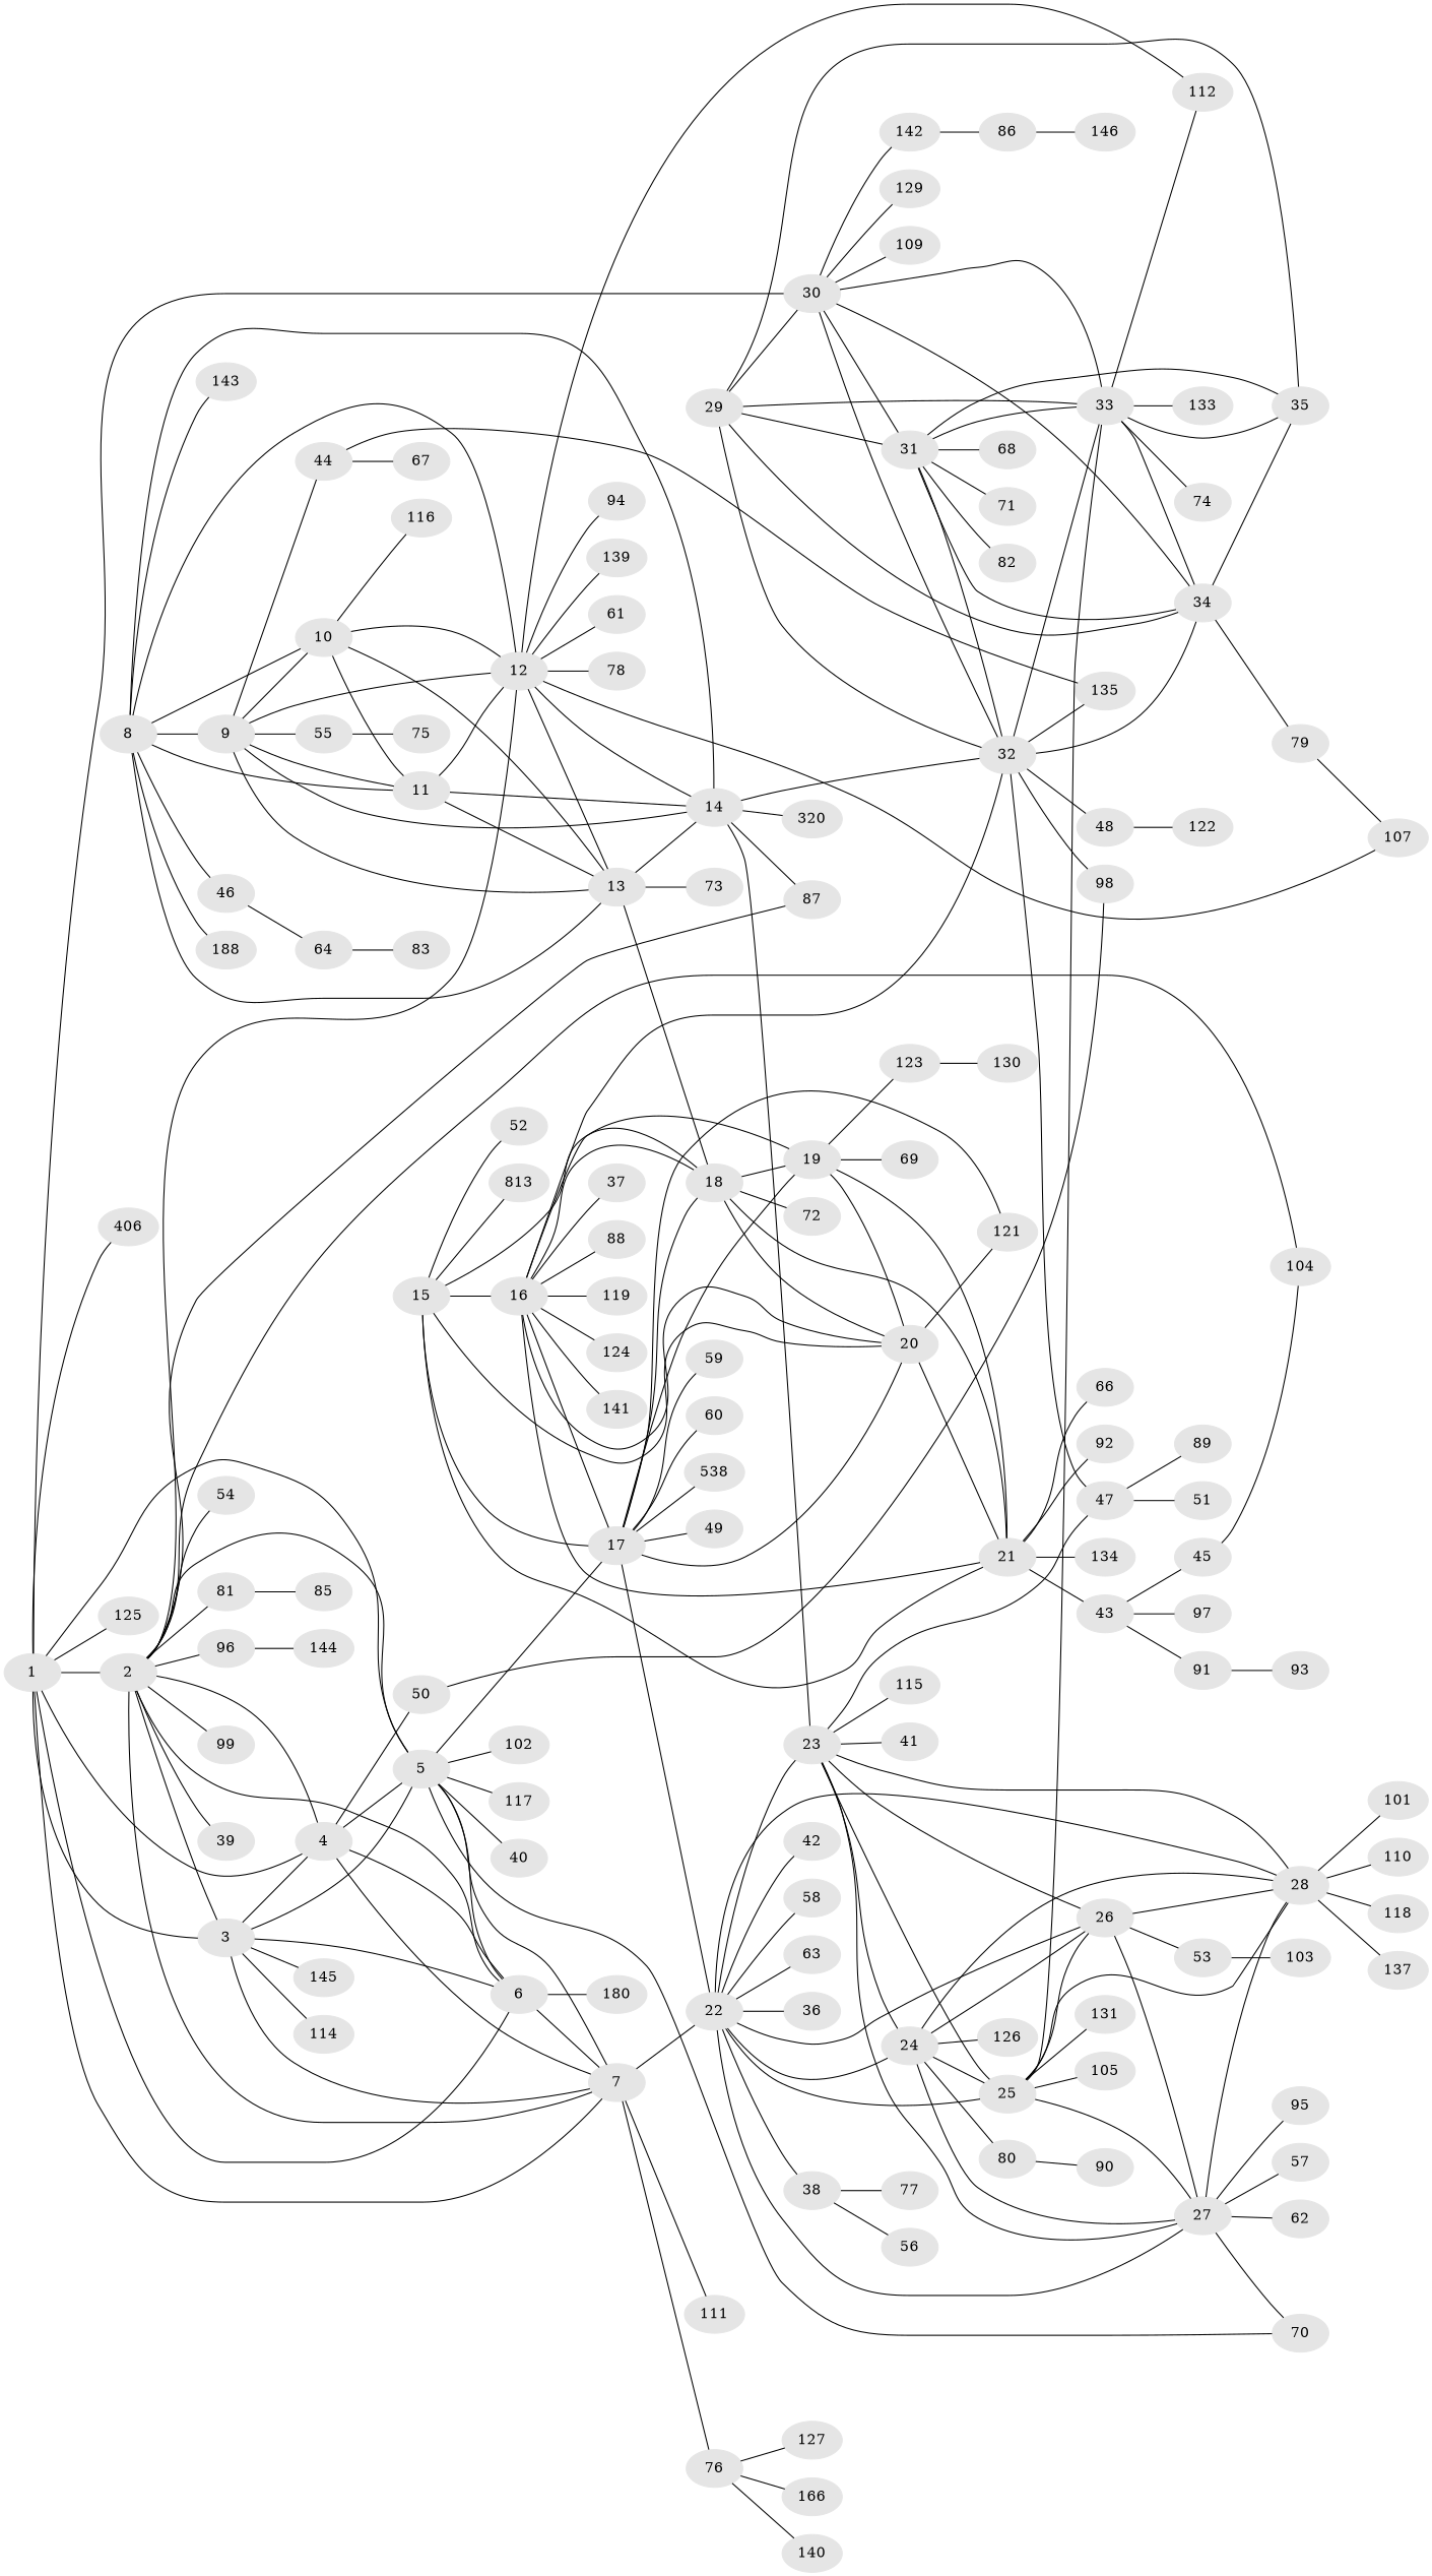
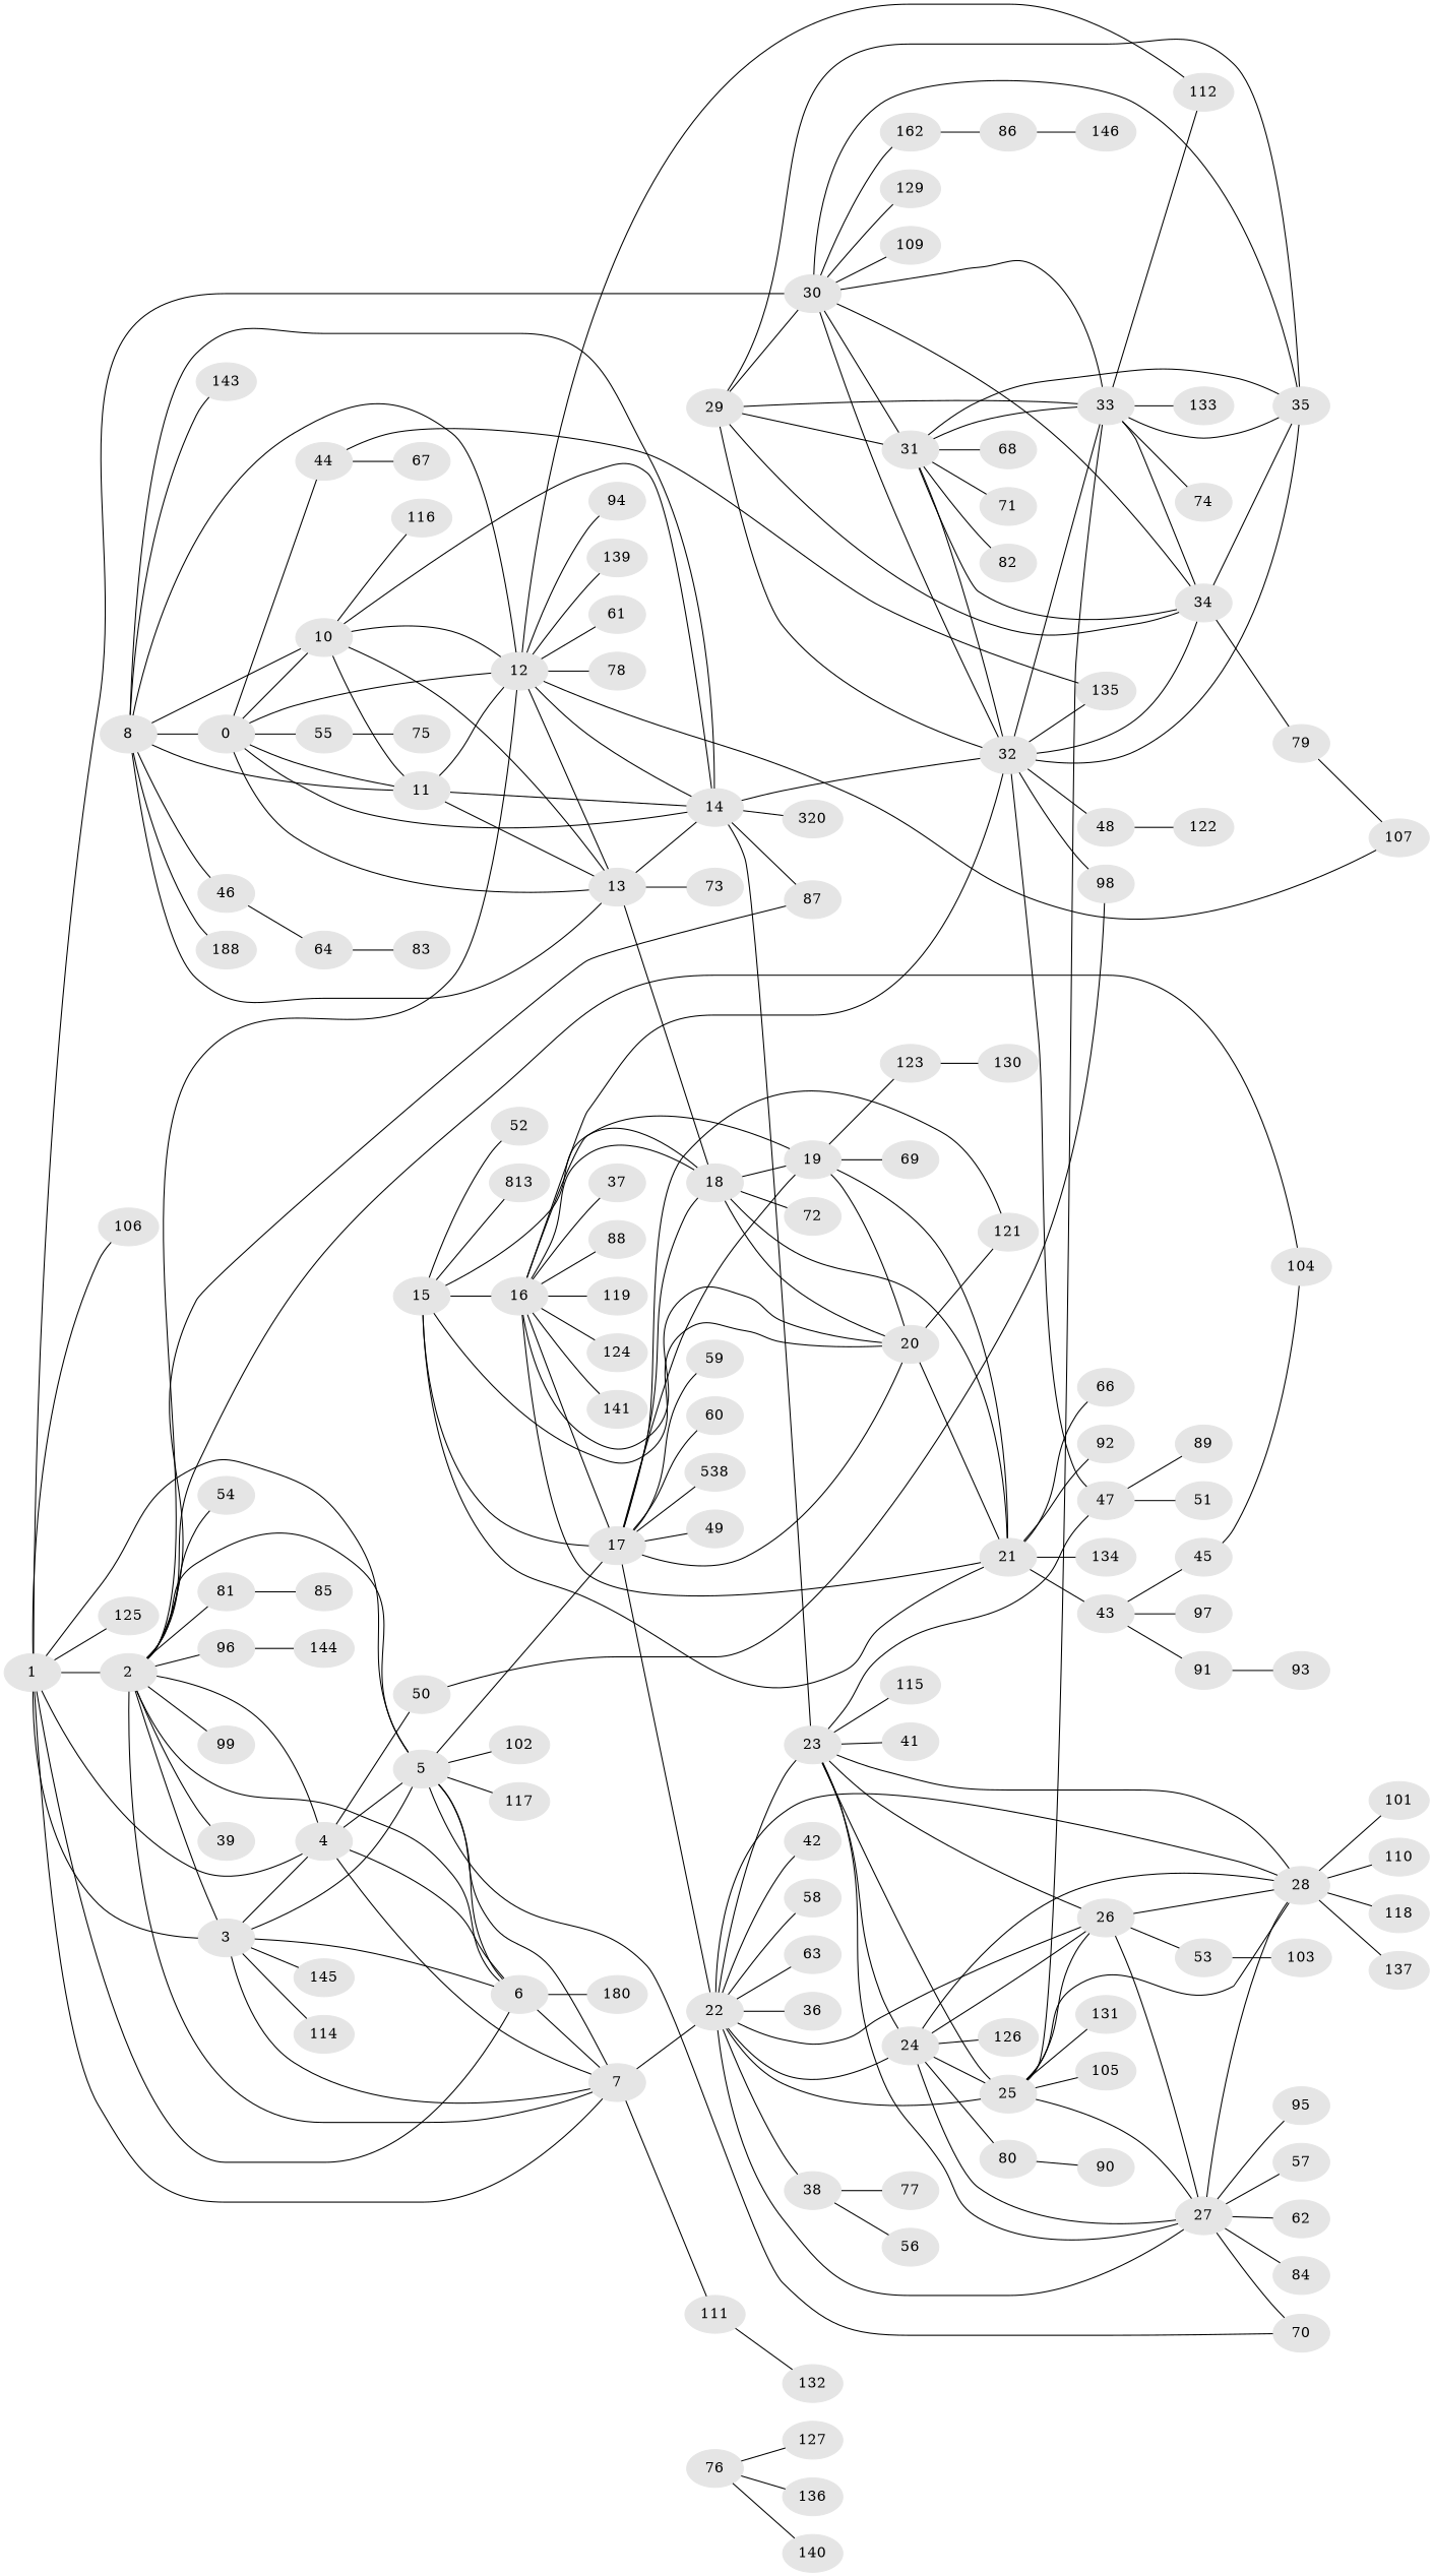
  graph {
    rankdir=LR
    node [color=gray90 style=filled]
    1
    2
    3
    4
    5
    6
    7
    30
-   106 [label=406]
+   106
    125
    12
    39
    54
    81
    87
    96
    99
    104
    114
    145
    50
    17
-   40
    70
    102
    117
    n27 [label=180]
    22
    76
    111
    32
    33
    31
    34
    35
    109
    129
-   142
+   142 [label=162]
    13
    14
    61
    78
    94
    107
    112
    139
    85
    144
    98
    18
    19
    20
    49
    59
    60
    n56 [label=538]
    121
    23
    24
    25
    26
    27
    28
    36
    38
    42
    58
    63
    127
-   136 [label=166]
+   136
    140
+   132
    8
-   9
+   9 [label=0]
    10
    11
    46
    n78 [label=188]
    143
    44
    55
    116
    73
    n84 [label=320]
    64
    135
    67
    75
    21
    72
    41
    47
    115
    48
    15
    16
    52
    n98 [label=813]
    37
    88
    119
    124
    141
    69
    123
    43
    66
    92
    134
    130
    45
    91
    97
    80
    126
    105
    131
    53
    57
    62
+   84
    95
    101
    110
    118
    137
    56
    77
    51
    89
    90
    74
    133
    103
    29
    68
    71
    82
    79
    86
    146
    122
    93
    83
    1 -- 2
    1 -- 3
    1 -- 4
    1 -- 5
    1 -- 6
    1 -- 7
    1 -- 30
    1 -- 106
    1 -- 125
    2 -- 3
    2 -- 4
    2 -- 5
    2 -- 6
    2 -- 7
    2 -- 12
    2 -- 39
    2 -- 54
    2 -- 81
    2 -- 87
    2 -- 96
    2 -- 99
    2 -- 104
    3 -- 4
    3 -- 5
    3 -- 6
    3 -- 7
    3 -- 114
    3 -- 145
    4 -- 5
    4 -- 6
    4 -- 7
    4 -- 50
    5 -- 6
    5 -- 7
    5 -- 17
-   5 -- 40
    5 -- 70
    5 -- 102
    5 -- 117
    6 -- 7
    6 -- n27
    7 -- 22
-   7 -- 76
    7 -- 111
    30 -- 32
    30 -- 33
    30 -- 31
    30 -- 34
+   30 -- 35
    30 -- 109
    30 -- 129
    30 -- 142
    12 -- 13
    12 -- 14
    12 -- 61
    12 -- 78
    12 -- 94
    12 -- 107
    12 -- 112
    12 -- 139
    81 -- 85
    96 -- 144
    50 -- 98
    17 -- 22
    17 -- 18
    17 -- 19
    17 -- 20
    17 -- 49
    17 -- 59
    17 -- 60
    17 -- n56
    17 -- 121
    22 -- 23
    22 -- 24
    22 -- 25
    22 -- 26
    22 -- 27
    22 -- 28
    22 -- 36
    22 -- 38
    22 -- 42
    22 -- 58
    22 -- 63
    76 -- 127
    76 -- 136
    76 -- 140
+   111 -- 132
    32 -- 33
    32 -- 34
+   32 -- 35
    32 -- 98
    32 -- 135
    32 -- 47
    32 -- 48
    33 -- 34
    33 -- 35
    33 -- 112
    33 -- 74
    33 -- 133
    31 -- 32
    31 -- 33
    31 -- 34
    31 -- 35
    31 -- 68
    31 -- 71
    31 -- 82
    34 -- 35
    34 -- 79
    142 -- 86
    13 -- 14
    13 -- 18
    13 -- 73
    14 -- 87
    14 -- 32
    14 -- 23
    14 -- n84
    18 -- 19
    18 -- 20
    18 -- 21
    18 -- 72
    19 -- 20
    19 -- 21
    19 -- 69
    19 -- 123
    20 -- 121
    20 -- 21
    23 -- 24
    23 -- 25
    23 -- 26
    23 -- 27
    23 -- 28
    23 -- 41
    23 -- 47
    23 -- 115
    24 -- 25
    24 -- 26
    24 -- 27
    24 -- 28
    24 -- 80
    24 -- 126
    25 -- 33
    25 -- 26
    25 -- 27
    25 -- 28
    25 -- 105
    25 -- 131
    26 -- 27
    26 -- 28
    26 -- 53
    27 -- 70
    27 -- 28
    27 -- 57
    27 -- 62
+   27 -- 84
    27 -- 95
    28 -- 101
    28 -- 110
    28 -- 118
    28 -- 137
    38 -- 56
    38 -- 77
    8 -- 12
    8 -- 13
    8 -- 14
    8 -- 9
    8 -- 10
    8 -- 11
    8 -- 46
    8 -- n78
    8 -- 143
    9 -- 12
    9 -- 13
    9 -- 14
    9 -- 10
    9 -- 11
    9 -- 44
    9 -- 55
    10 -- 12
    10 -- 13
+   10 -- 14
    10 -- 11
    10 -- 116
    11 -- 12
    11 -- 13
    11 -- 14
    46 -- 64
    44 -- 135
    44 -- 67
    55 -- 75
    64 -- 83
    21 -- 43
    21 -- 66
    21 -- 92
    21 -- 134
    47 -- 51
    47 -- 89
    48 -- 122
    15 -- 17
    15 -- 18
    15 -- 20
    15 -- 21
    15 -- 16
    15 -- 52
    15 -- n98
    16 -- 17
    16 -- 32
    16 -- 18
    16 -- 19
    16 -- 20
    16 -- 21
    16 -- 37
    16 -- 88
    16 -- 119
    16 -- 124
    16 -- 141
    123 -- 130
    43 -- 45
    43 -- 91
    43 -- 97
    45 -- 104
    91 -- 93
    80 -- 90
    53 -- 103
    29 -- 30
    29 -- 32
    29 -- 33
    29 -- 31
    29 -- 34
    29 -- 35
    79 -- 107
    86 -- 146
  }
